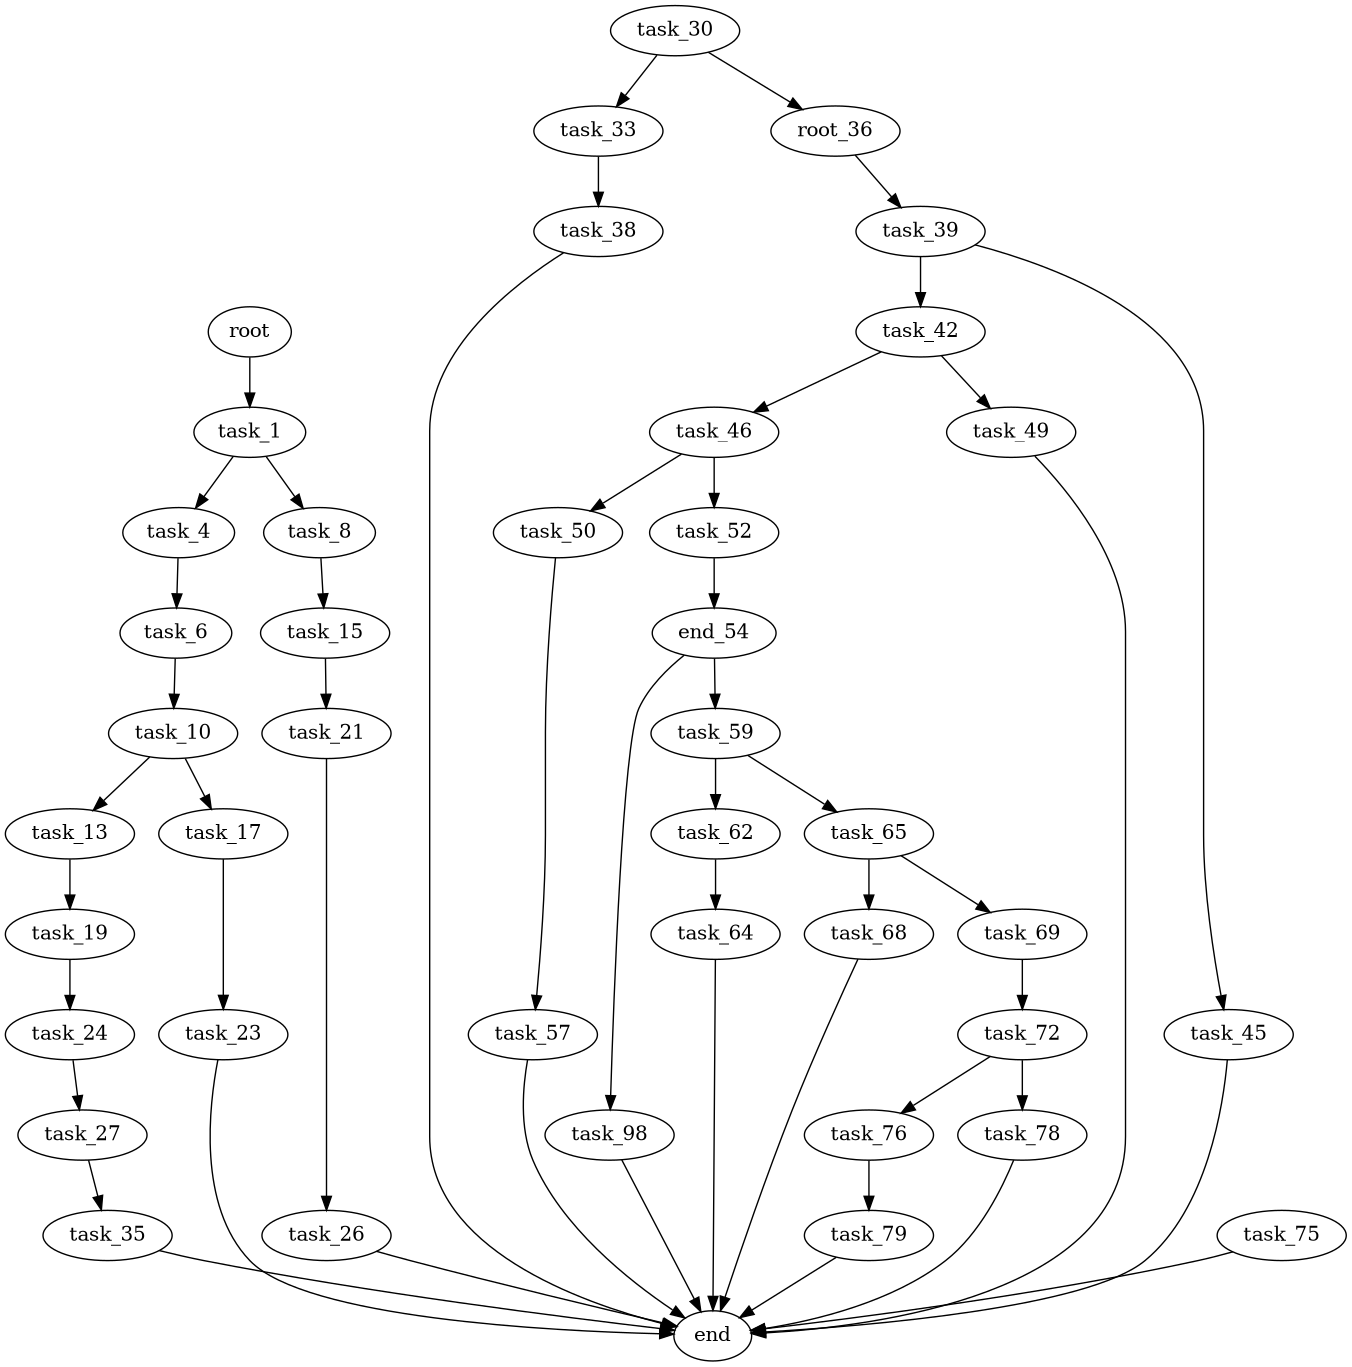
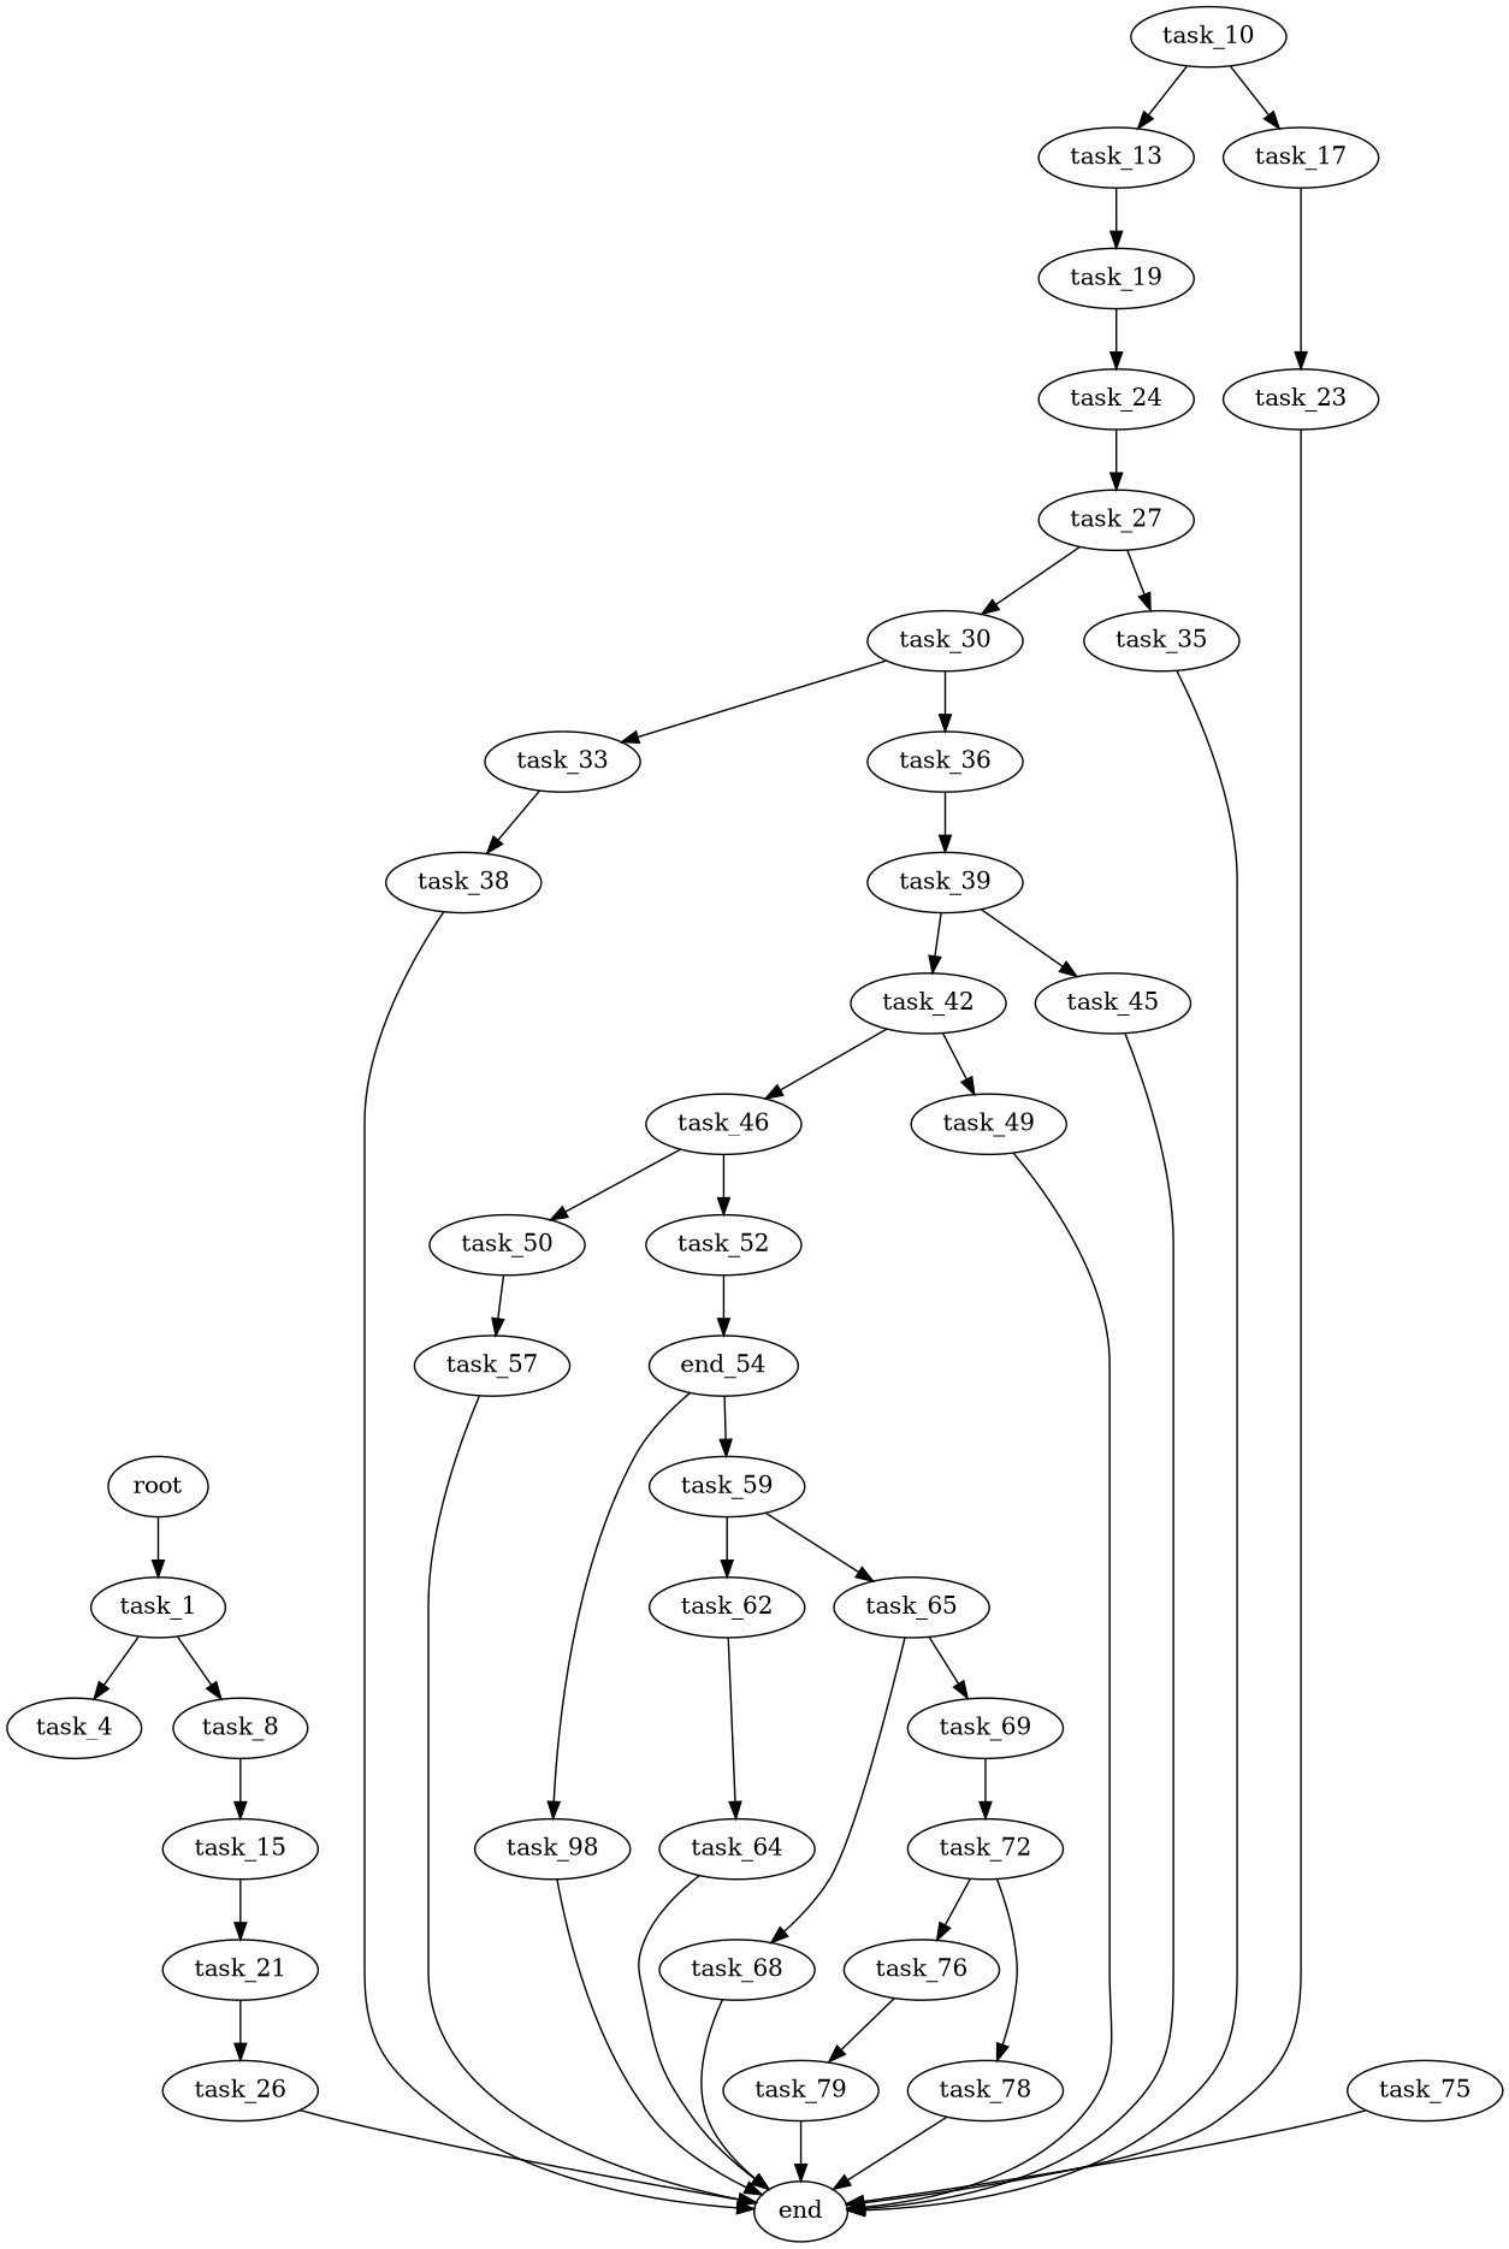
  digraph {
    root
    task_1
    task_4
    task_8
-   task_6
    task_15
    task_10
    task_13
    task_17
    task_21
    task_19
    task_23
    task_24
    task_26
    end
    task_27
    task_30
    task_35
    task_33
-   task_36 [label=root_36]
+   task_36
    task_38
    task_39
    task_42
    task_45
    task_46
    task_49
    task_50
    task_52
    task_57
    n30 [label=end_54]
    n31 [label=task_98]
    task_59
    task_62
    task_65
    task_64
    task_68
    task_69
    task_72
    task_76
    task_78
    task_75
    task_79
    root -> task_1
    task_1 -> task_4
    task_1 -> task_8
-   task_4 -> task_6
    task_8 -> task_15
-   task_6 -> task_10
    task_15 -> task_21
    task_10 -> task_13
    task_10 -> task_17
    task_13 -> task_19
    task_17 -> task_23
    task_21 -> task_26
    task_19 -> task_24
    task_23 -> end
    task_24 -> task_27
    task_26 -> end
+   task_27 -> task_30
    task_27 -> task_35
    task_30 -> task_33
    task_30 -> task_36
    task_35 -> end
    task_33 -> task_38
    task_36 -> task_39
    task_38 -> end
    task_39 -> task_42
    task_39 -> task_45
    task_42 -> task_46
    task_42 -> task_49
    task_45 -> end
    task_46 -> task_50
    task_46 -> task_52
    task_49 -> end
    task_50 -> task_57
    task_52 -> n30
    task_57 -> end
    n30 -> n31
    n30 -> task_59
    n31 -> end
    task_59 -> task_62
    task_59 -> task_65
    task_62 -> task_64
    task_65 -> task_68
    task_65 -> task_69
    task_64 -> end
    task_68 -> end
    task_69 -> task_72
    task_72 -> task_76
    task_72 -> task_78
    task_76 -> task_79
    task_78 -> end
    task_75 -> end
    task_79 -> end
  }
